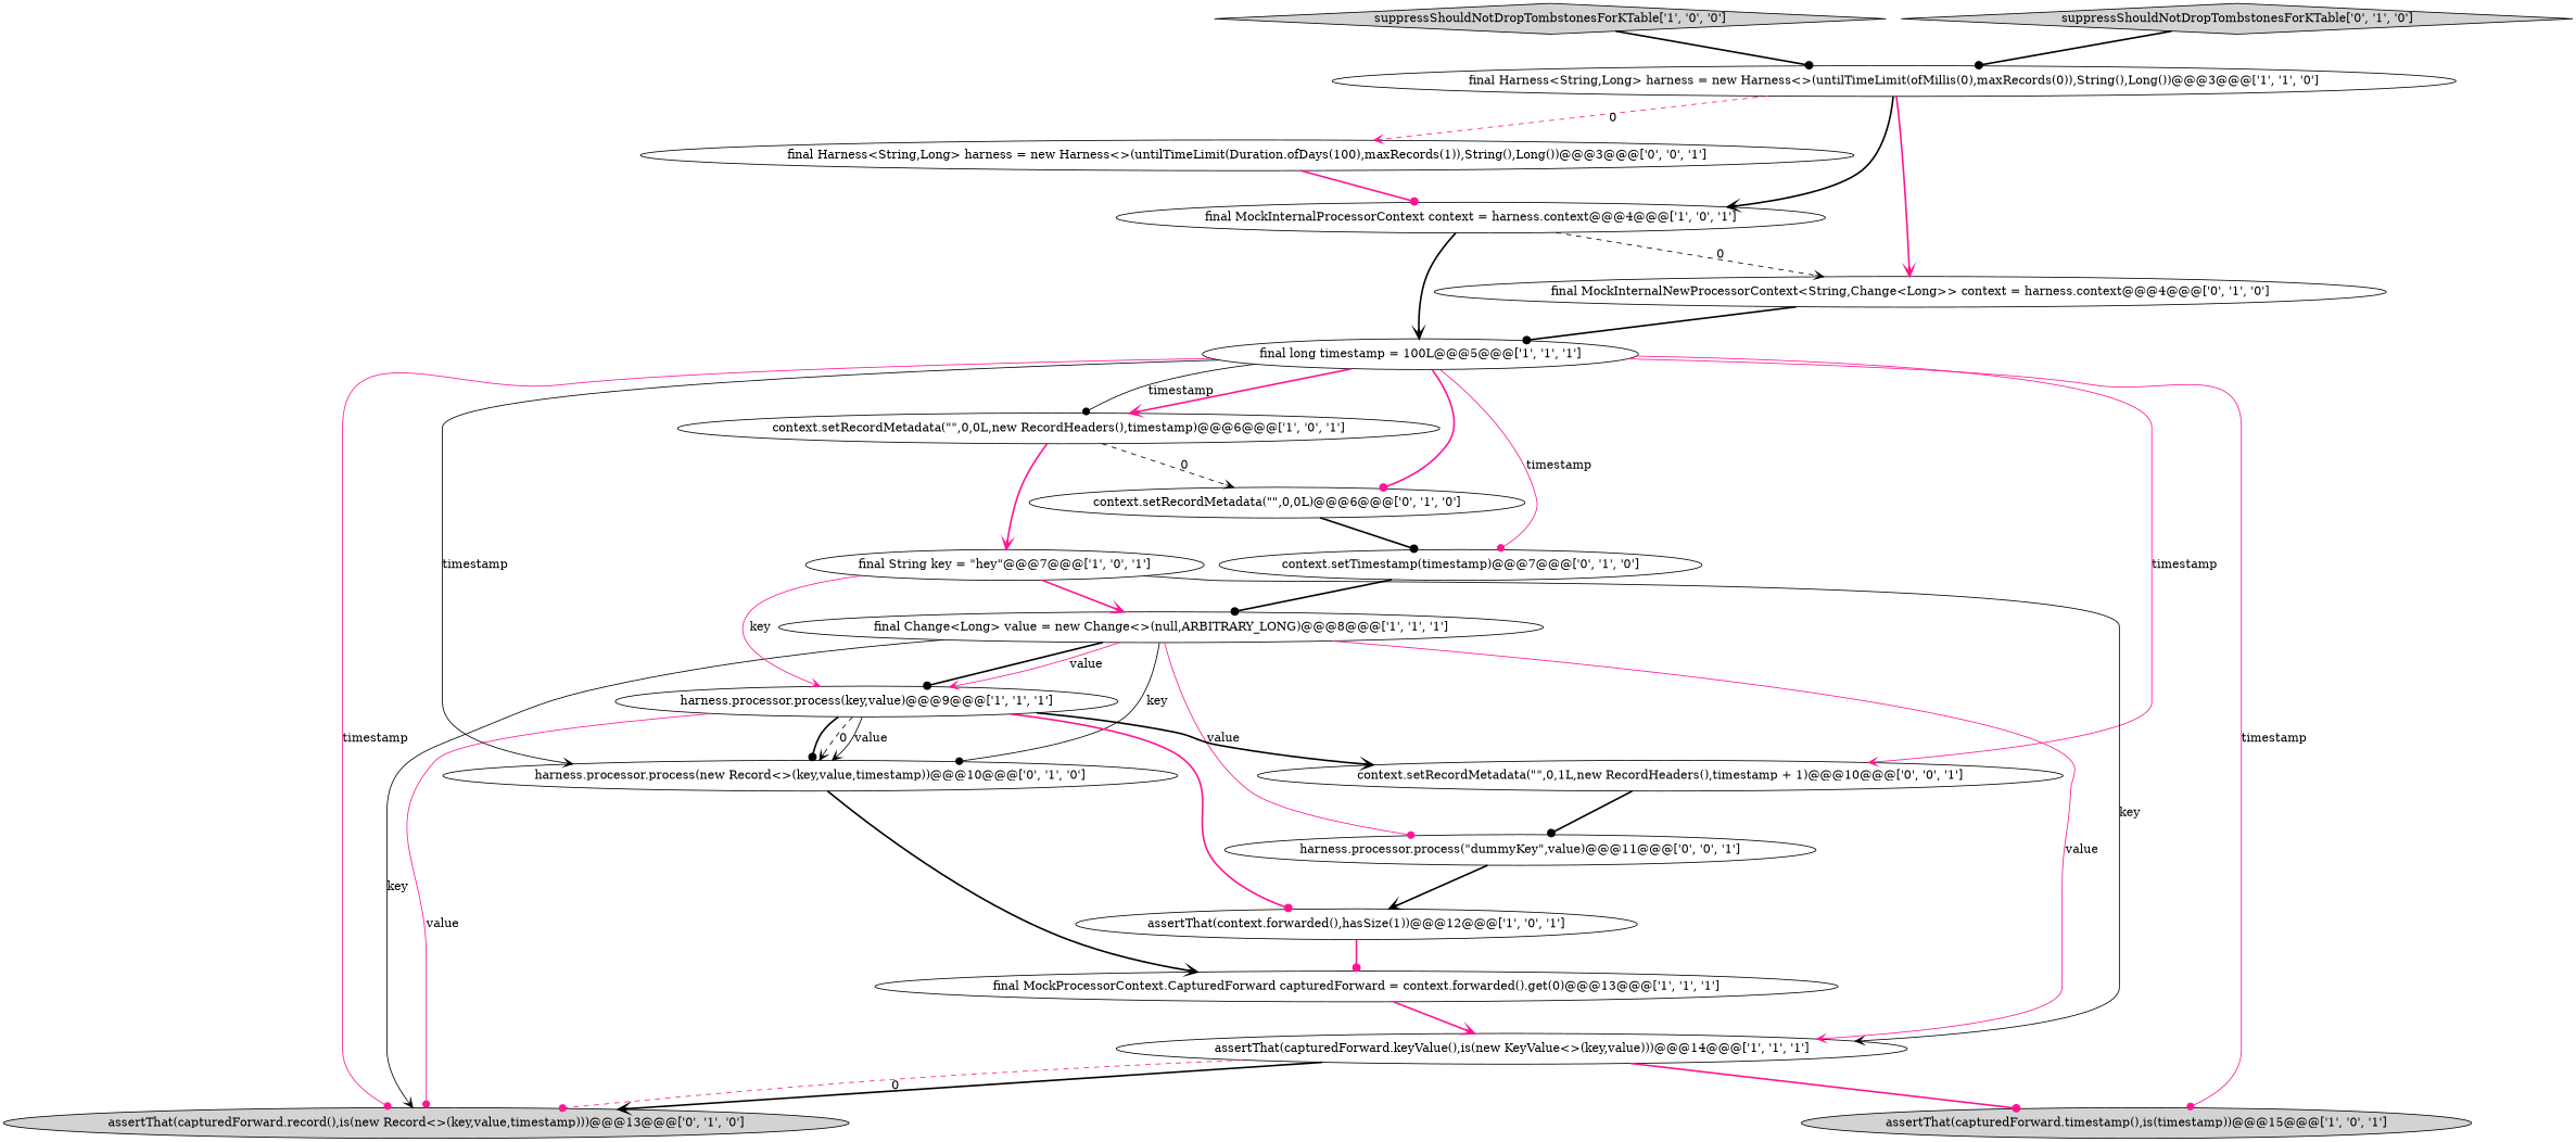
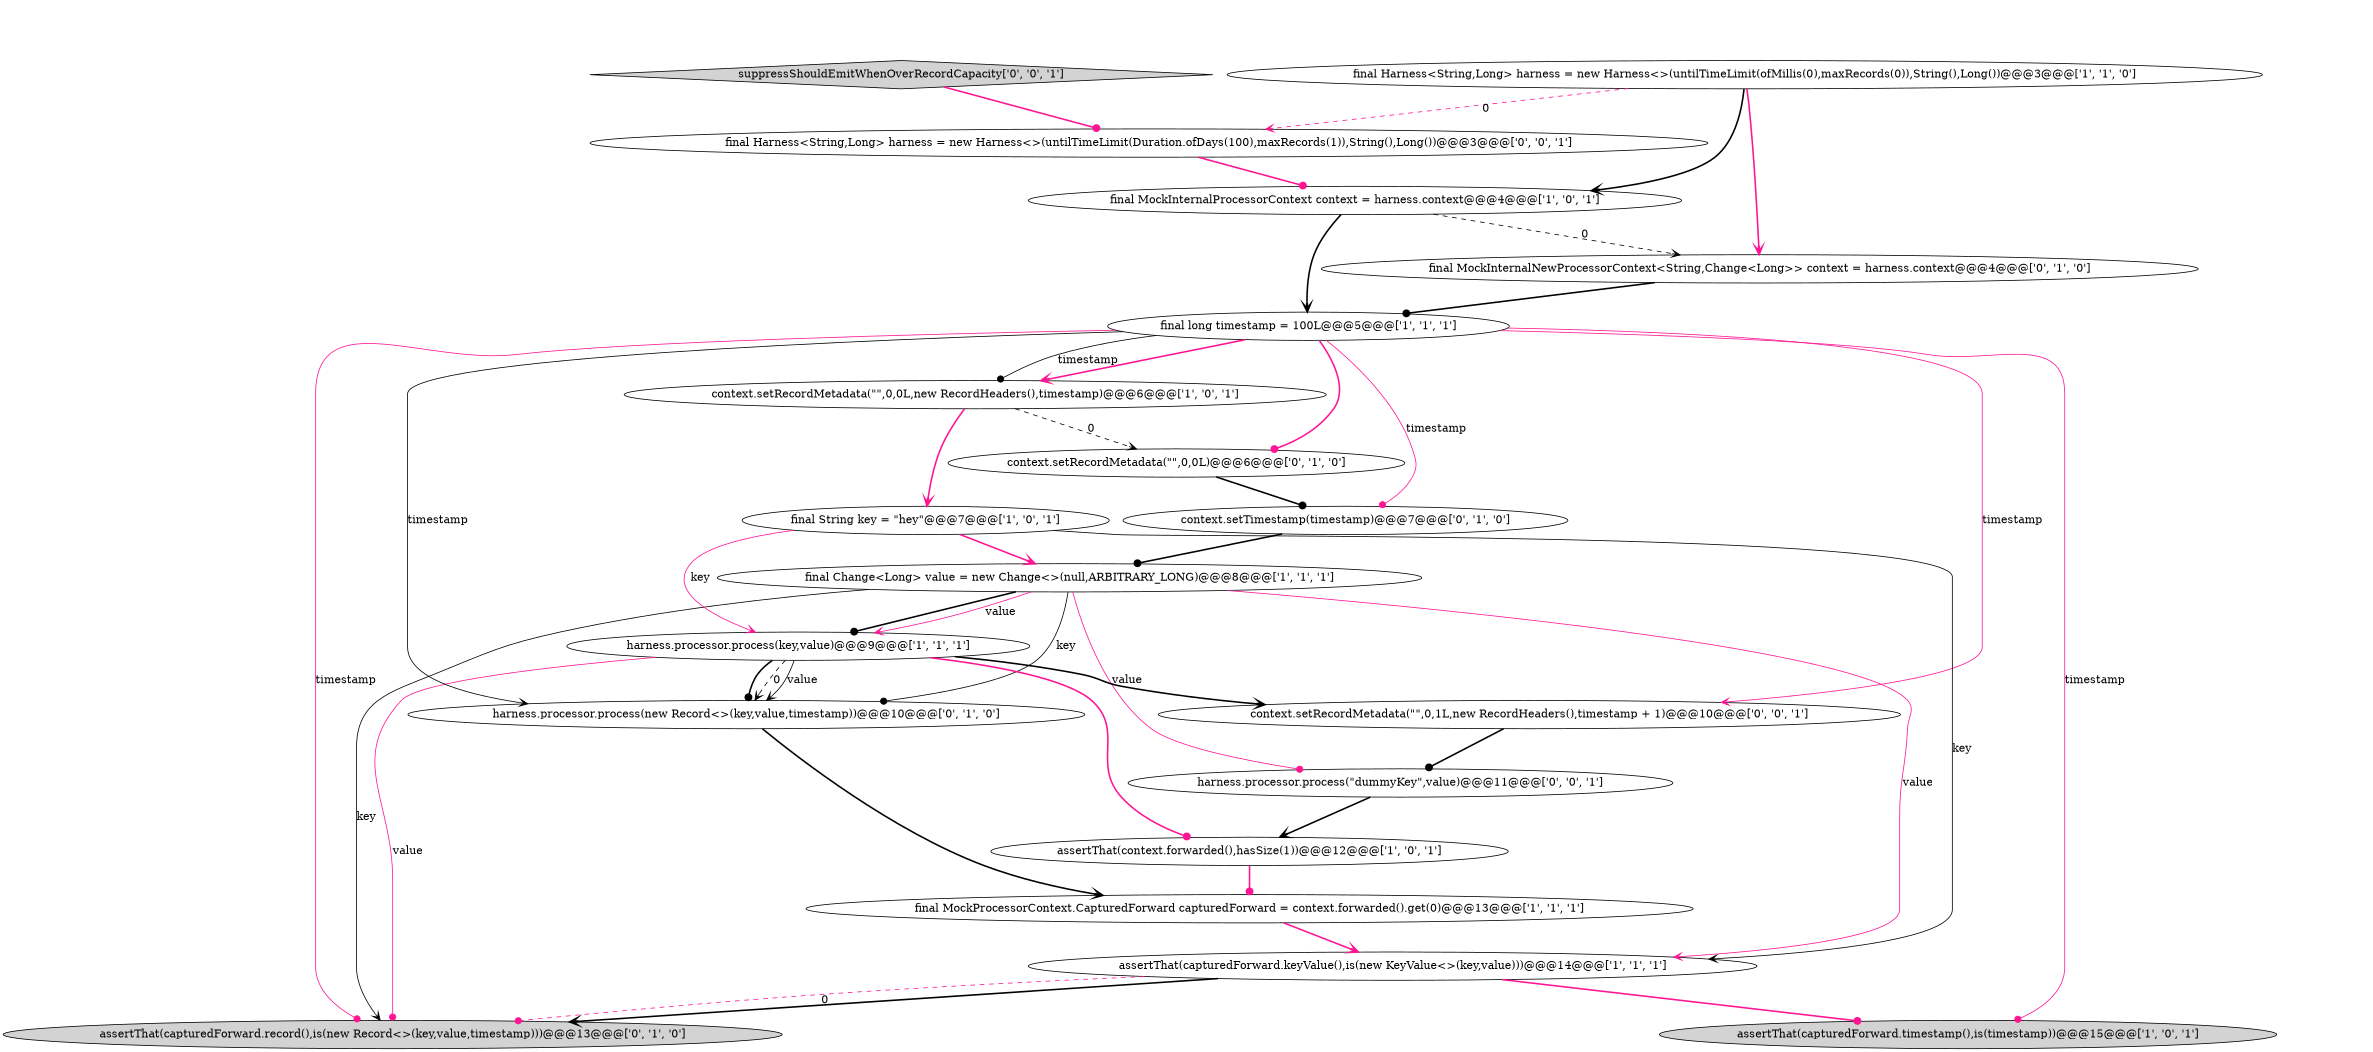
  digraph {
    node [fillcolor=white shape=ellipse style=filled]
    edge [arrowhead=vee color=black style=bold]
    n1 [label="context.setTimestamp(timestamp)@@@7@@@['0', '1', '0']"]
    n2 [label="final Change<Long> value = new Change<>(null,ARBITRARY_LONG)@@@8@@@['1', '1', '1']"]
    n3 [label="assertThat(capturedForward.keyValue(),is(new KeyValue<>(key,value)))@@@14@@@['1', '1', '1']"]
    n4 [fillcolor=lightgray label="assertThat(capturedForward.record(),is(new Record<>(key,value,timestamp)))@@@13@@@['0', '1', '0']"]
    n5 [label="harness.processor.process(\"dummyKey\",value)@@@11@@@['0', '0', '1']"]
    n6 [label="harness.processor.process(new Record<>(key,value,timestamp))@@@10@@@['0', '1', '0']"]
    n7 [label="harness.processor.process(key,value)@@@9@@@['1', '1', '1']"]
    n8 [label="final MockInternalProcessorContext context = harness.context@@@4@@@['1', '0', '1']"]
    n9 [label="final MockInternalNewProcessorContext<String,Change<Long>> context = harness.context@@@4@@@['0', '1', '0']"]
    n10 [label="final long timestamp = 100L@@@5@@@['1', '1', '1']"]
    n11 [fillcolor=lightgray label="assertThat(capturedForward.timestamp(),is(timestamp))@@@15@@@['1', '0', '1']"]
    n12 [label="context.setRecordMetadata(\"\",0,0L,new RecordHeaders(),timestamp)@@@6@@@['1', '0', '1']"]
    n13 [label="context.setRecordMetadata(\"\",0,1L,new RecordHeaders(),timestamp + 1)@@@10@@@['0', '0', '1']"]
    n14 [label="context.setRecordMetadata(\"\",0,0L)@@@6@@@['0', '1', '0']"]
    n15 [label="assertThat(context.forwarded(),hasSize(1))@@@12@@@['1', '0', '1']"]
    n16 [label="final MockProcessorContext.CapturedForward capturedForward = context.forwarded().get(0)@@@13@@@['1', '1', '1']"]
-   n17 [fillcolor=lightgray label="suppressShouldNotDropTombstonesForKTable['1', '0', '0']" shape=diamond]
    n18 [label="final Harness<String,Long> harness = new Harness<>(untilTimeLimit(ofMillis(0),maxRecords(0)),String(),Long())@@@3@@@['1', '1', '0']"]
    n19 [label="final Harness<String,Long> harness = new Harness<>(untilTimeLimit(Duration.ofDays(100),maxRecords(1)),String(),Long())@@@3@@@['0', '0', '1']"]
    n20 [label="final String key = \"hey\"@@@7@@@['1', '0', '1']"]
-   n22 [fillcolor=lightgray label="suppressShouldNotDropTombstonesForKTable['0', '1', '0']" shape=diamond]
+   n21 [fillcolor=lightgray label="suppressShouldEmitWhenOverRecordCapacity['0', '0', '1']" shape=diamond]
    n1 -> n2 [arrowhead=dot]
    n2 -> n3 [color=deeppink label=value style=solid]
    n2 -> n4 [label=key style=solid]
    n2 -> n5 [arrowhead=dot color=deeppink label=value style=solid]
    n2 -> n6 [arrowhead=dot label=key style=solid]
    n2 -> n7 [arrowhead=dot]
    n2 -> n7 [color=deeppink label=value style=solid]
    n3 -> n4
    n3 -> n4 [arrowhead=dot color=deeppink label=0 style=dashed]
    n3 -> n11 [arrowhead=dot color=deeppink]
    n5 -> n15
    n6 -> n16
    n7 -> n4 [arrowhead=dot color=deeppink label=value style=solid]
    n7 -> n6 [arrowhead=dot]
    n7 -> n6 [label=0 style=dashed]
    n7 -> n6 [label=value style=solid]
    n7 -> n13
    n7 -> n15 [arrowhead=dot color=deeppink]
    n8 -> n9 [label=0 style=dashed]
    n8 -> n10
    n9 -> n10 [arrowhead=dot]
    n10 -> n1 [arrowhead=dot color=deeppink label=timestamp style=solid]
    n10 -> n4 [arrowhead=dot color=deeppink label=timestamp style=solid]
    n10 -> n6 [label=timestamp style=solid]
    n10 -> n11 [arrowhead=dot color=deeppink label=timestamp style=solid]
    n10 -> n12 [color=deeppink]
    n10 -> n12 [arrowhead=dot label=timestamp style=solid]
    n10 -> n13 [color=deeppink label=timestamp style=solid]
    n10 -> n14 [arrowhead=dot color=deeppink]
    n12 -> n14 [label=0 style=dashed]
    n12 -> n20 [color=deeppink]
    n13 -> n5 [arrowhead=dot]
    n14 -> n1 [arrowhead=dot]
    n15 -> n16 [arrowhead=dot color=deeppink]
    n16 -> n3 [color=deeppink]
-   n17 -> n18 [arrowhead=dot]
    n18 -> n8
    n18 -> n9 [color=deeppink]
    n18 -> n19 [color=deeppink label=0 style=dashed]
    n19 -> n8 [arrowhead=dot color=deeppink]
    n20 -> n2 [color=deeppink]
    n20 -> n3 [label=key style=solid]
    n20 -> n7 [color=deeppink label=key style=solid]
-   n22 -> n18 [arrowhead=dot]
+   n21 -> n19 [arrowhead=dot color=deeppink]
  }
